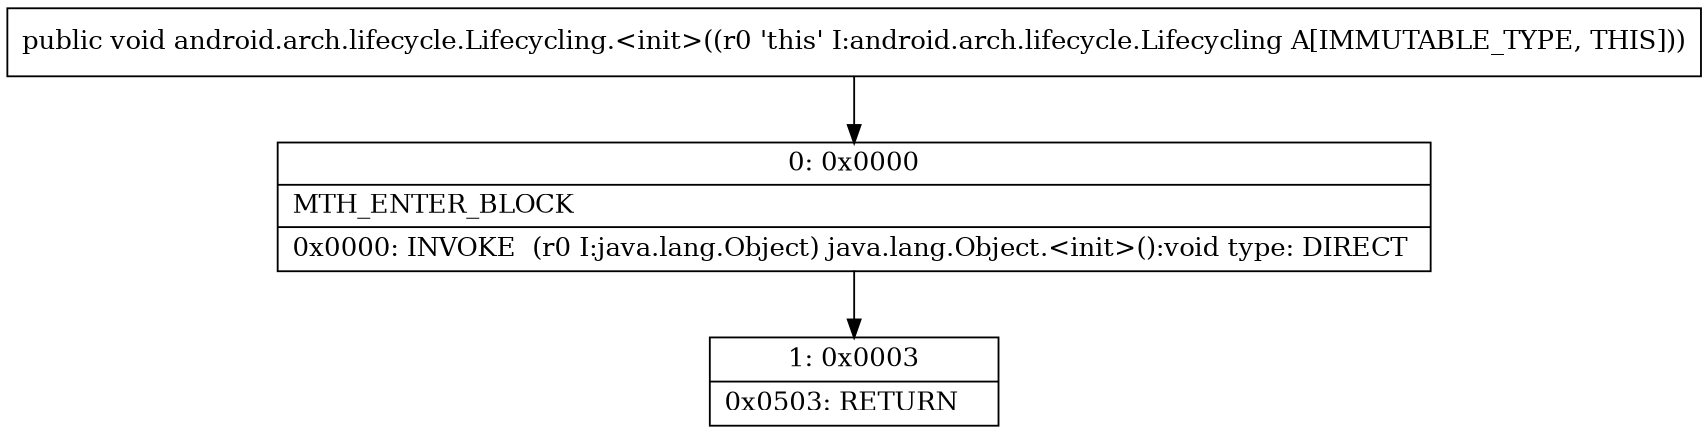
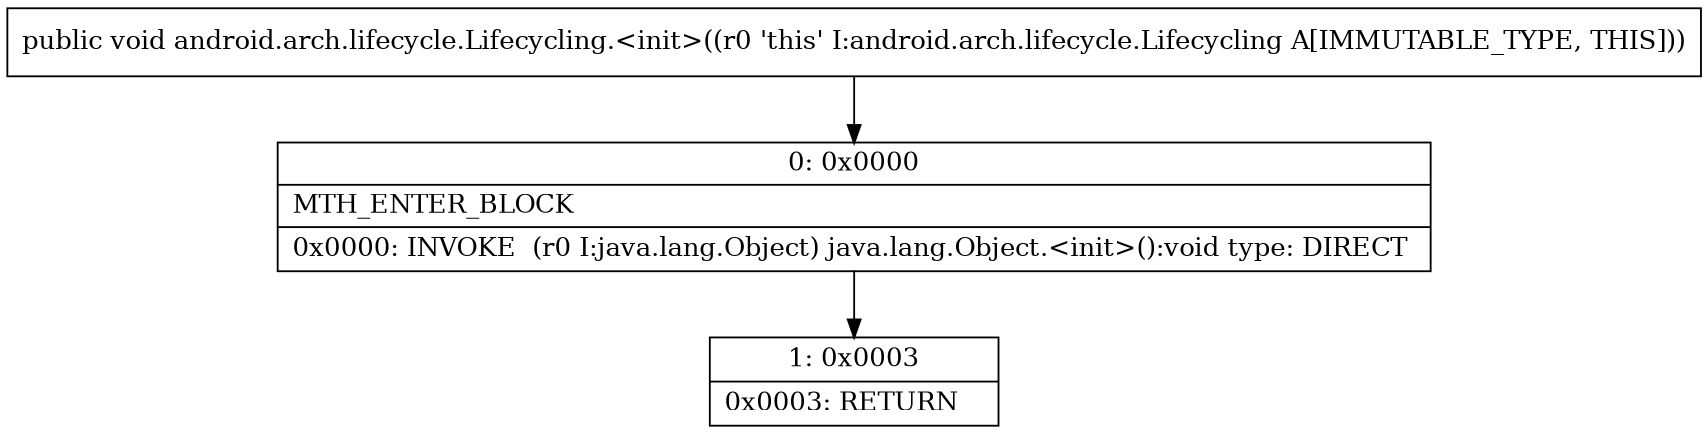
  digraph {
    node [shape=record]
    n1 [label="{0\:\ 0x0000|MTH_ENTER_BLOCK\l|0x0000: INVOKE  (r0 I:java.lang.Object) java.lang.Object.\<init\>():void type: DIRECT \l}"]
-   n2 [label="{1\:\ 0x0003|0x0503: RETURN   \l}"]
+   n2 [label="{1\:\ 0x0003|0x0003: RETURN   \l}"]
    n3 [label="{public void android.arch.lifecycle.Lifecycling.\<init\>((r0 'this' I:android.arch.lifecycle.Lifecycling A[IMMUTABLE_TYPE, THIS])) }"]
    n1 -> n2
    n3 -> n1
  }
